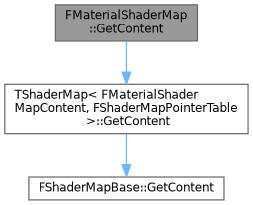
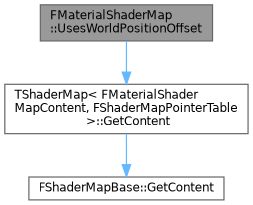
  digraph {
    rankdir=TB
    node [color=grey40 fillcolor=white fontname=Helvetica fontsize=10 shape=box style=filled]
    edge [color=steelblue1 fontname=Helvetica fontsize=10 labelfontname=Helvetica labelfontsize=10 style=solid]
-   n1 [color=gray40 fillcolor=grey60 fontcolor=black height=0.2 label="FMaterialShaderMap\l::GetContent" width=0.4]
+   n1 [color=gray40 fillcolor=grey60 fontcolor=black height=0.2 label="FMaterialShaderMap\l::UsesWorldPositionOffset" width=0.4]
    n2 [height=0.2 label="TShaderMap\< FMaterialShader\lMapContent, FShaderMapPointerTable\l \>::GetContent" width=0.4]
    n3 [height=0.2 label="FShaderMapBase::GetContent" width=0.4]
    n1 -> n2
    n2 -> n3
  }
